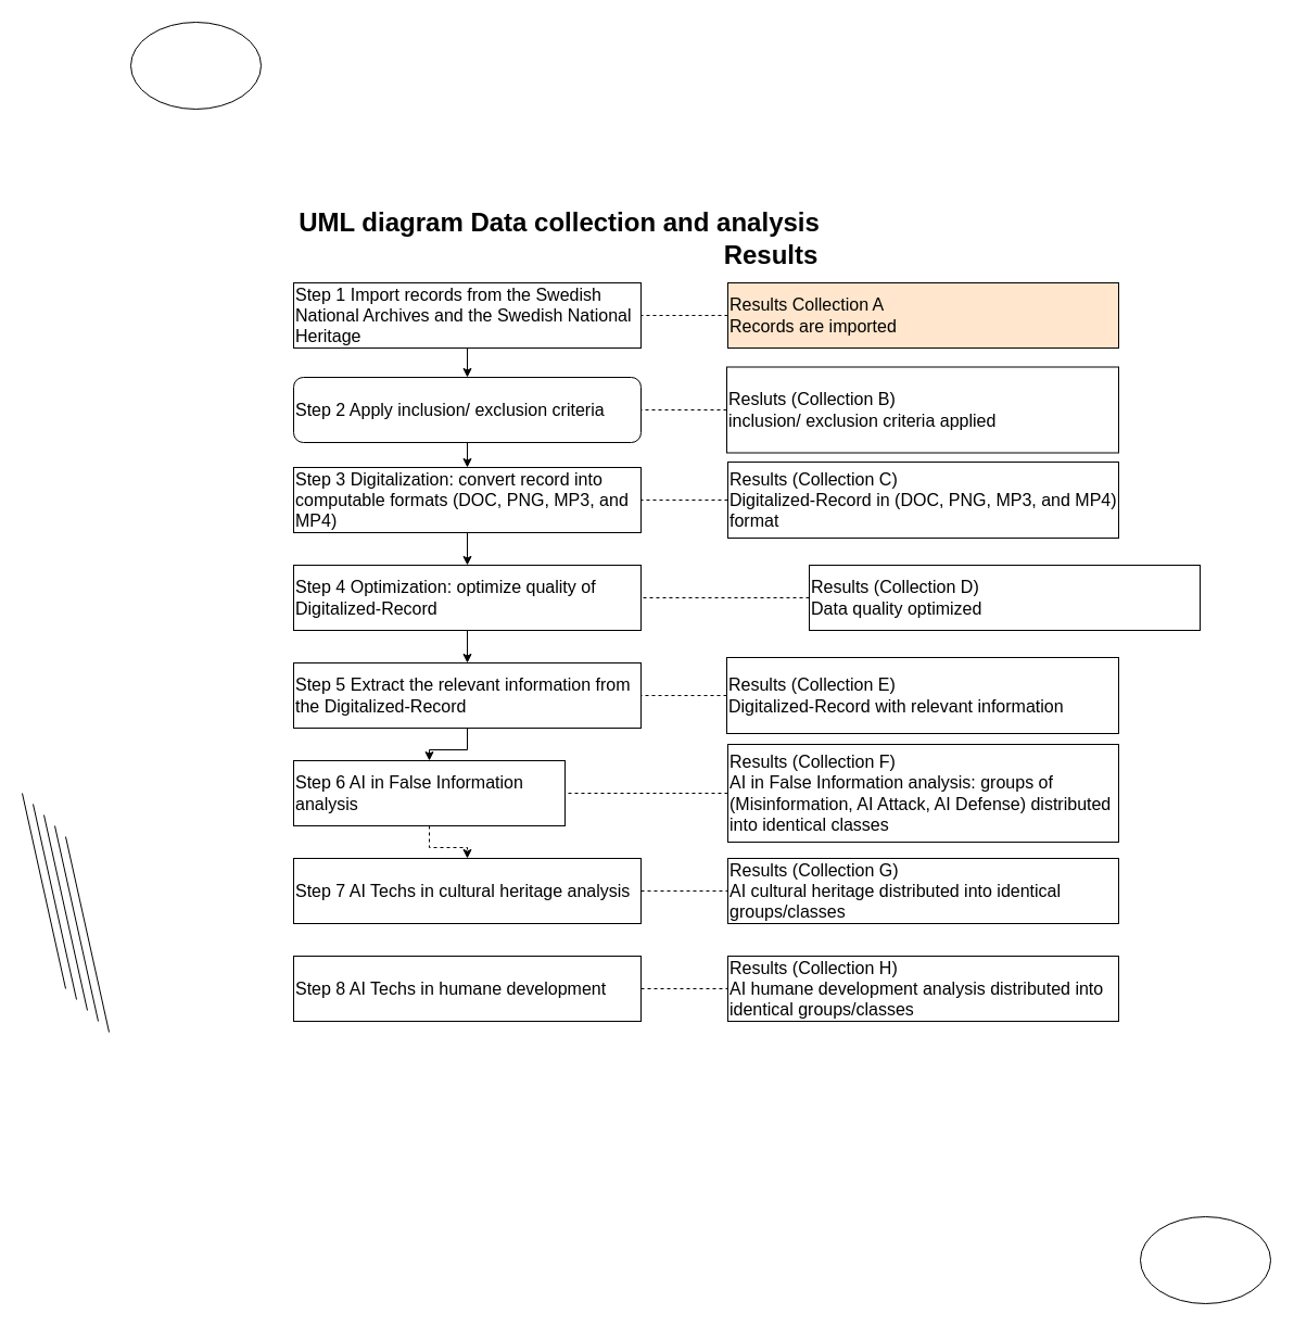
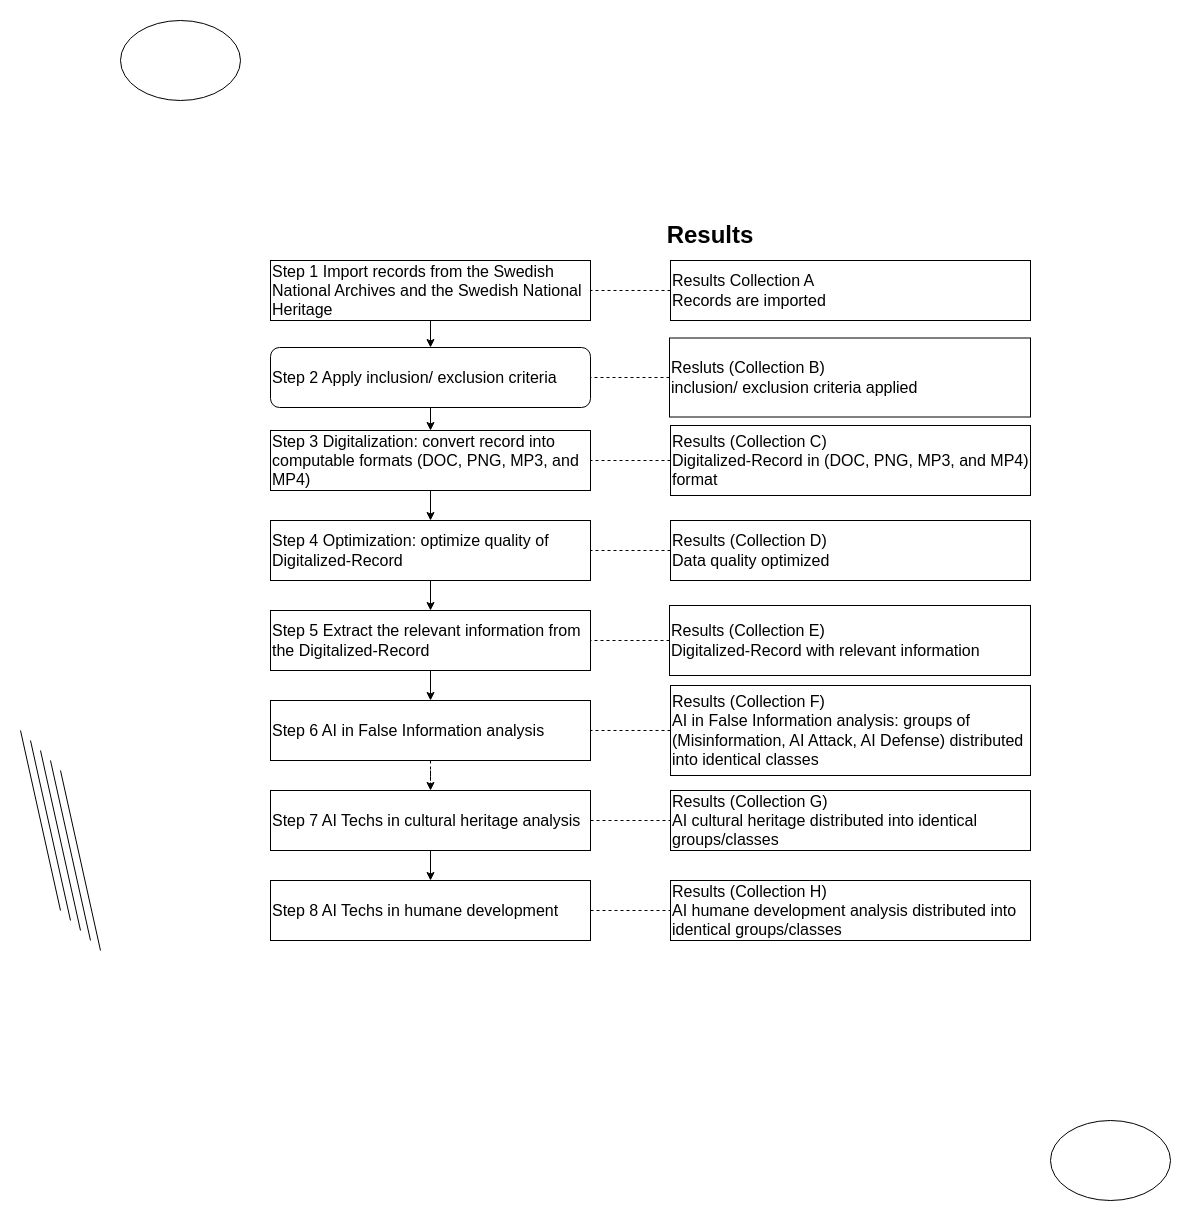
  <mxCell id="0" />
  <mxCell id="1" parent="0" />
  <mxCell id="2" style="edgeStyle=orthogonalEdgeStyle;rounded=0;orthogonalLoop=1;jettySize=auto;html=1;exitX=0.5;exitY=1;exitDx=0;exitDy=0;entryX=0.5;entryY=0;entryDx=0;entryDy=0;labelBackgroundColor=none;fontColor=default;" edge="1" parent="1" source="3" target="6"><mxGeometry relative="1" as="geometry" /></mxCell>
  <mxCell id="3" value="Step 1 Import records from the Swedish National Archives and the Swedish National Heritage" style="rounded=0;whiteSpace=wrap;html=1;align=left;fontStyle=0;fontSize=16;labelBackgroundColor=none;" parent="1" vertex="1"><mxGeometry x="270" y="260" width="320" height="60" as="geometry" /></mxCell>
- <mxCell id="4" value="Results Collection A &lt;br&gt;Records are imported" style="rounded=0;whiteSpace=wrap;html=1;align=left;fontStyle=0;fontSize=16;labelBackgroundColor=none;fillColor=#ffe6cc;" parent="1" vertex="1"><mxGeometry x="670" y="260" width="360" height="60" as="geometry" /></mxCell>
+ <mxCell id="4" value="Results Collection A &lt;br&gt;Records are imported" style="rounded=0;whiteSpace=wrap;html=1;align=left;fontStyle=0;fontSize=16;labelBackgroundColor=none;" parent="1" vertex="1"><mxGeometry x="670" y="260" width="360" height="60" as="geometry" /></mxCell>
  <mxCell id="5" style="edgeStyle=orthogonalEdgeStyle;rounded=0;orthogonalLoop=1;jettySize=auto;html=1;exitX=0.5;exitY=1;exitDx=0;exitDy=0;entryX=0.5;entryY=0;entryDx=0;entryDy=0;labelBackgroundColor=none;fontColor=default;" edge="1" parent="1" source="6" target="9"><mxGeometry relative="1" as="geometry" /></mxCell>
  <mxCell id="6" value="Step 2 Apply inclusion/ exclusion criteria" style="whiteSpace=wrap;html=1;align=left;fontStyle=0;fontSize=16;labelBackgroundColor=none;rounded=1;" parent="1" vertex="1"><mxGeometry x="270" y="347" width="320" height="60" as="geometry" /></mxCell>
  <mxCell id="7" value="Resluts (Collection B) &lt;br&gt;inclusion/ exclusion criteria applied" style="rounded=0;whiteSpace=wrap;html=1;align=left;fontStyle=0;fontSize=16;labelBackgroundColor=none;" parent="1" vertex="1"><mxGeometry x="669" y="337.5" width="361" height="79" as="geometry" /></mxCell>
  <mxCell id="8" style="edgeStyle=orthogonalEdgeStyle;rounded=0;orthogonalLoop=1;jettySize=auto;html=1;exitX=0.5;exitY=1;exitDx=0;exitDy=0;entryX=0.5;entryY=0;entryDx=0;entryDy=0;labelBackgroundColor=none;fontColor=default;" edge="1" parent="1" source="9" target="12"><mxGeometry relative="1" as="geometry" /></mxCell>
  <mxCell id="9" value="Step 3 Digitalization: convert record into computable formats (DOC, PNG, MP3, and MP4)" style="rounded=0;whiteSpace=wrap;html=1;align=left;fontStyle=0;fontSize=16;labelBackgroundColor=none;" parent="1" vertex="1"><mxGeometry x="270" y="430" width="320" height="60" as="geometry" /></mxCell>
  <mxCell id="10" value="Results (Collection C)&lt;br&gt;Digitalized-Record in (DOC, PNG, MP3, and MP4) format" style="rounded=0;whiteSpace=wrap;html=1;align=left;fontStyle=0;fontSize=16;labelBackgroundColor=none;" parent="1" vertex="1"><mxGeometry x="670" y="425" width="360" height="70" as="geometry" /></mxCell>
  <mxCell id="11" style="edgeStyle=orthogonalEdgeStyle;rounded=0;orthogonalLoop=1;jettySize=auto;html=1;exitX=0.5;exitY=1;exitDx=0;exitDy=0;entryX=0.5;entryY=0;entryDx=0;entryDy=0;labelBackgroundColor=none;fontColor=default;" edge="1" parent="1" source="12" target="17"><mxGeometry relative="1" as="geometry" /></mxCell>
  <mxCell id="12" value="Step 4 Optimization: optimize quality of Digitalized-Record" style="rounded=0;whiteSpace=wrap;html=1;align=left;fontStyle=0;fontSize=16;labelBackgroundColor=none;" parent="1" vertex="1"><mxGeometry x="270" y="520" width="320" height="60" as="geometry" /></mxCell>
- <mxCell id="13" value="Results (Collection D)&lt;br&gt;Data quality optimized" style="rounded=0;whiteSpace=wrap;html=1;align=left;fontStyle=0;fontSize=16;labelBackgroundColor=none;" parent="1" vertex="1"><mxGeometry x="745" y="520" width="360" height="60" as="geometry" /></mxCell>
+ <mxCell id="13" value="Results (Collection D)&lt;br&gt;Data quality optimized" style="rounded=0;whiteSpace=wrap;html=1;align=left;fontStyle=0;fontSize=16;labelBackgroundColor=none;" parent="1" vertex="1"><mxGeometry x="670" y="520" width="360" height="60" as="geometry" /></mxCell>
  <mxCell id="14" value="" style="ellipse;whiteSpace=wrap;html=1;fontStyle=0;fontSize=16;labelBackgroundColor=none;" parent="1" vertex="1"><mxGeometry x="1050" y="1120" width="120" height="80" as="geometry" /></mxCell>
  <mxCell id="15" value="" style="ellipse;whiteSpace=wrap;html=1;fontStyle=0;fontSize=16;labelBackgroundColor=none;" parent="1" vertex="1"><mxGeometry x="120" y="20" width="120" height="80" as="geometry" /></mxCell>
  <mxCell id="16" style="edgeStyle=orthogonalEdgeStyle;rounded=0;orthogonalLoop=1;jettySize=auto;html=1;exitX=0.5;exitY=1;exitDx=0;exitDy=0;entryX=0.5;entryY=0;entryDx=0;entryDy=0;labelBackgroundColor=none;fontColor=default;" edge="1" parent="1" source="17" target="20"><mxGeometry relative="1" as="geometry" /></mxCell>
  <mxCell id="17" value="&lt;div&gt;Step 5 Extract the relevant information from the Digitalized-Record&amp;nbsp;&lt;/div&gt;" style="rounded=0;whiteSpace=wrap;html=1;align=left;fontStyle=0;fontSize=16;labelBackgroundColor=none;" parent="1" vertex="1"><mxGeometry x="270" y="610" width="320" height="60" as="geometry" /></mxCell>
  <mxCell id="18" value="Results (Collection E)&lt;br&gt;Digitalized-Record with relevant information" style="rounded=0;whiteSpace=wrap;html=1;align=left;fontStyle=0;fontSize=16;labelBackgroundColor=none;" parent="1" vertex="1"><mxGeometry x="669" y="605" width="361" height="70" as="geometry" /></mxCell>
  <mxCell id="19" style="edgeStyle=orthogonalEdgeStyle;rounded=0;orthogonalLoop=1;jettySize=auto;html=1;exitX=0.5;exitY=1;exitDx=0;exitDy=0;labelBackgroundColor=none;fontColor=default;dashed=1;" edge="1" parent="1" source="20" target="36"><mxGeometry relative="1" as="geometry" /></mxCell>
- <mxCell id="20" value="&lt;div&gt;Step 6 AI in False Information analysis&lt;/div&gt;" style="rounded=0;whiteSpace=wrap;html=1;align=left;fontStyle=0;fontSize=16;labelBackgroundColor=none;" parent="1" vertex="1"><mxGeometry x="270" y="700" width="250" height="60" as="geometry" /></mxCell>
+ <mxCell id="20" value="&lt;div&gt;Step 6 AI in False Information analysis&lt;/div&gt;" style="rounded=0;whiteSpace=wrap;html=1;align=left;fontStyle=0;fontSize=16;labelBackgroundColor=none;" parent="1" vertex="1"><mxGeometry x="270" y="700" width="320" height="60" as="geometry" /></mxCell>
  <mxCell id="21" value="Results (Collection F)&lt;br&gt;AI in False Information analysis: groups of (Misinformation, AI Attack, AI Defense) distributed into identical classes" style="rounded=0;whiteSpace=wrap;html=1;align=left;fontStyle=0;fontSize=16;labelBackgroundColor=none;" parent="1" vertex="1"><mxGeometry x="670" y="685" width="360" height="90" as="geometry" /></mxCell>
  <mxCell id="22" value="" style="endArrow=none;html=1;rounded=0;fontStyle=0;fontSize=16;labelBackgroundColor=none;fontColor=default;" parent="1" edge="1"><mxGeometry width="50" height="50" relative="1" as="geometry"><mxPoint x="60" y="910" as="sourcePoint" /><mxPoint x="20" y="730" as="targetPoint" /></mxGeometry></mxCell>
  <mxCell id="23" value="" style="endArrow=none;html=1;rounded=0;fontStyle=0;fontSize=16;labelBackgroundColor=none;fontColor=default;" parent="1" edge="1"><mxGeometry width="50" height="50" relative="1" as="geometry"><mxPoint x="70" y="920" as="sourcePoint" /><mxPoint x="30" y="740" as="targetPoint" /></mxGeometry></mxCell>
  <mxCell id="24" value="" style="endArrow=none;html=1;rounded=0;fontStyle=0;fontSize=16;labelBackgroundColor=none;fontColor=default;" parent="1" edge="1"><mxGeometry width="50" height="50" relative="1" as="geometry"><mxPoint x="80" y="930" as="sourcePoint" /><mxPoint x="40" y="750" as="targetPoint" /></mxGeometry></mxCell>
  <mxCell id="25" value="" style="endArrow=none;html=1;rounded=0;fontStyle=0;fontSize=16;labelBackgroundColor=none;fontColor=default;" parent="1" edge="1"><mxGeometry width="50" height="50" relative="1" as="geometry"><mxPoint x="90" y="940" as="sourcePoint" /><mxPoint x="50" y="760" as="targetPoint" /></mxGeometry></mxCell>
  <mxCell id="26" value="" style="endArrow=none;html=1;rounded=0;fontStyle=0;fontSize=16;labelBackgroundColor=none;fontColor=default;" parent="1" edge="1"><mxGeometry width="50" height="50" relative="1" as="geometry"><mxPoint x="100" y="950" as="sourcePoint" /><mxPoint x="60" y="770" as="targetPoint" /></mxGeometry></mxCell>
  <mxCell id="27" value="&lt;span style=&quot;font-size: 24px;&quot;&gt;Results&lt;/span&gt;" style="text;html=1;strokeColor=none;fillColor=none;align=center;verticalAlign=middle;whiteSpace=wrap;rounded=0;fontStyle=1;fontSize=24;labelBackgroundColor=none;" parent="1" vertex="1"><mxGeometry x="680" y="220" width="60" height="30" as="geometry" /></mxCell>
  <mxCell id="28" value="" style="endArrow=none;dashed=1;html=1;rounded=0;entryX=1;entryY=0.5;entryDx=0;entryDy=0;exitX=0;exitY=0.5;exitDx=0;exitDy=0;fontStyle=0;fontSize=16;labelBackgroundColor=none;fontColor=default;" parent="1" source="4" target="3" edge="1"><mxGeometry width="50" height="50" relative="1" as="geometry"><mxPoint x="650" y="320" as="sourcePoint" /><mxPoint x="730" y="250" as="targetPoint" /></mxGeometry></mxCell>
  <mxCell id="29" value="" style="endArrow=none;dashed=1;html=1;rounded=0;exitX=0;exitY=0.5;exitDx=0;exitDy=0;entryX=1;entryY=0.5;entryDx=0;entryDy=0;fontStyle=0;fontSize=16;labelBackgroundColor=none;fontColor=default;" parent="1" source="7" target="6" edge="1"><mxGeometry width="50" height="50" relative="1" as="geometry"><mxPoint x="651" y="379.5" as="sourcePoint" /><mxPoint x="590" y="380" as="targetPoint" /></mxGeometry></mxCell>
  <mxCell id="30" value="" style="endArrow=none;dashed=1;html=1;rounded=0;exitX=0;exitY=0.5;exitDx=0;exitDy=0;entryX=1;entryY=0.5;entryDx=0;entryDy=0;fontStyle=0;fontSize=16;labelBackgroundColor=none;fontColor=default;" parent="1" source="10" target="9" edge="1"><mxGeometry width="50" height="50" relative="1" as="geometry"><mxPoint x="679" y="389" as="sourcePoint" /><mxPoint x="600" y="389" as="targetPoint" /></mxGeometry></mxCell>
  <mxCell id="31" value="" style="endArrow=none;dashed=1;html=1;rounded=0;exitX=0;exitY=0.5;exitDx=0;exitDy=0;entryX=1;entryY=0.5;entryDx=0;entryDy=0;fontStyle=1;fontSize=24;labelBorderColor=default;labelBackgroundColor=none;fontColor=default;" parent="1" source="13" target="12" edge="1"><mxGeometry width="50" height="50" relative="1" as="geometry"><mxPoint x="680" y="470" as="sourcePoint" /><mxPoint x="600" y="470" as="targetPoint" /></mxGeometry></mxCell>
  <mxCell id="32" value="" style="endArrow=none;dashed=1;html=1;rounded=0;exitX=0;exitY=0.5;exitDx=0;exitDy=0;entryX=1;entryY=0.5;entryDx=0;entryDy=0;fontStyle=0;fontSize=16;labelBackgroundColor=none;fontColor=default;" parent="1" source="18" target="17" edge="1"><mxGeometry width="50" height="50" relative="1" as="geometry"><mxPoint x="680" y="550" as="sourcePoint" /><mxPoint x="600" y="550" as="targetPoint" /></mxGeometry></mxCell>
  <mxCell id="33" value="" style="endArrow=none;dashed=1;html=1;rounded=0;exitX=0;exitY=0.5;exitDx=0;exitDy=0;entryX=1;entryY=0.5;entryDx=0;entryDy=0;fontStyle=0;fontSize=16;labelBackgroundColor=none;fontColor=default;" parent="1" source="21" target="20" edge="1"><mxGeometry width="50" height="50" relative="1" as="geometry"><mxPoint x="680" y="630" as="sourcePoint" /><mxPoint x="600" y="630" as="targetPoint" /></mxGeometry></mxCell>
- <mxCell id="34" value="&lt;span style=&quot;font-size: 24px;&quot;&gt;UML diagram&amp;nbsp;Data collection and analysis&lt;/span&gt;" style="text;html=1;strokeColor=none;fillColor=none;align=center;verticalAlign=middle;whiteSpace=wrap;rounded=0;fontStyle=1;fontSize=24;labelBackgroundColor=none;" parent="1" vertex="1"><mxGeometry x="260" width="510" height="30" as="geometry" y="190" /></mxCell>
+ <mxCell id="35" style="edgeStyle=orthogonalEdgeStyle;rounded=0;orthogonalLoop=1;jettySize=auto;html=1;exitX=0.5;exitY=1;exitDx=0;exitDy=0;entryX=0.5;entryY=0;entryDx=0;entryDy=0;labelBackgroundColor=none;fontColor=default;" edge="1" parent="1" source="36" target="38"><mxGeometry relative="1" as="geometry" /></mxCell>
  <mxCell id="36" value="&lt;div&gt;Step 7 AI Techs in cultural heritage analysis&lt;/div&gt;" style="rounded=0;whiteSpace=wrap;html=1;align=left;fontStyle=0;fontSize=16;labelBackgroundColor=none;" vertex="1" parent="1"><mxGeometry x="270" y="790" width="320" height="60" as="geometry" /></mxCell>
  <mxCell id="37" value="Results (Collection G)&lt;br&gt;AI cultural heritage distributed into identical groups/classes" style="rounded=0;whiteSpace=wrap;html=1;align=left;fontStyle=0;fontSize=16;labelBackgroundColor=none;" vertex="1" parent="1"><mxGeometry x="670" y="790" width="360" height="60" as="geometry" /></mxCell>
  <mxCell id="38" value="Step 8 AI Techs in humane development" style="rounded=0;whiteSpace=wrap;html=1;align=left;fontStyle=0;fontSize=16;labelBackgroundColor=none;" vertex="1" parent="1"><mxGeometry x="270" y="880" width="320" height="60" as="geometry" /></mxCell>
  <mxCell id="39" value="Results (Collection H)&lt;br&gt;AI humane development analysis distributed into identical groups/classes" style="rounded=0;whiteSpace=wrap;html=1;align=left;fontStyle=0;fontSize=16;labelBackgroundColor=none;" vertex="1" parent="1"><mxGeometry x="670" y="880" width="360" height="60" as="geometry" /></mxCell>
  <mxCell id="40" value="" style="endArrow=none;dashed=1;html=1;rounded=0;exitX=1;exitY=0.5;exitDx=0;exitDy=0;entryX=0;entryY=0.5;entryDx=0;entryDy=0;" edge="1" parent="1" source="36" target="37"><mxGeometry width="50" height="50" relative="1" as="geometry"><mxPoint x="670" y="740" as="sourcePoint" /><mxPoint x="720" y="690" as="targetPoint" /></mxGeometry></mxCell>
  <mxCell id="41" value="" style="endArrow=none;dashed=1;html=1;rounded=0;exitX=1;exitY=0.5;exitDx=0;exitDy=0;entryX=0;entryY=0.5;entryDx=0;entryDy=0;" edge="1" parent="1" source="38" target="39"><mxGeometry width="50" height="50" relative="1" as="geometry"><mxPoint x="600" y="830" as="sourcePoint" /><mxPoint x="680" y="830" as="targetPoint" /></mxGeometry></mxCell>
